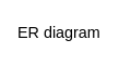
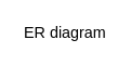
  <mxCell id="0" />
  <mxCell id="1" parent="0" />
- <mxCell id="2" value="&lt;font style=&quot;font-size: 24px&quot;&gt;ER diagram&lt;/font&gt;" style="text;html=1;strokeColor=none;fillColor=none;align=center;verticalAlign=middle;whiteSpace=wrap;rounded=0;" vertex="1" parent="1"><mxGeometry x="20" y="20" width="140" height="60" as="geometry" /></mxCell>
+ <mxCell id="2" value="&lt;font style=&quot;font-size: 24px&quot;&gt;ER diagram&lt;/font&gt;" style="text;html=1;strokeColor=none;fillColor=none;align=center;verticalAlign=middle;whiteSpace=wrap;rounded=0;" vertex="1" parent="1"><mxGeometry x="30" y="20" width="140" height="60" as="geometry" /></mxCell>
